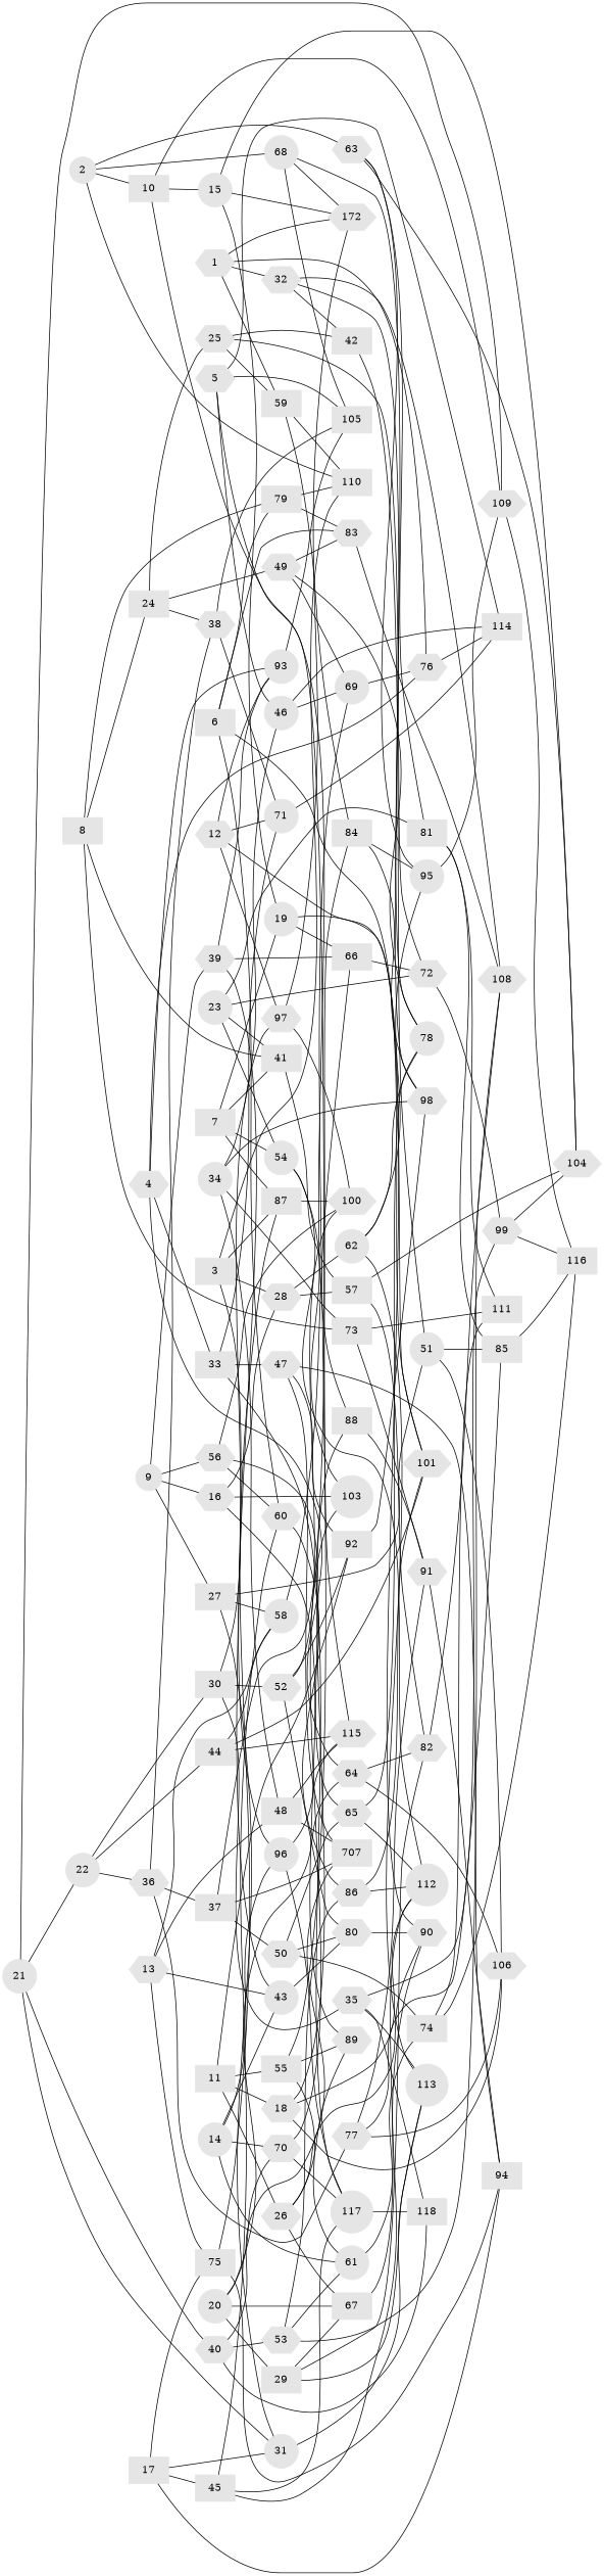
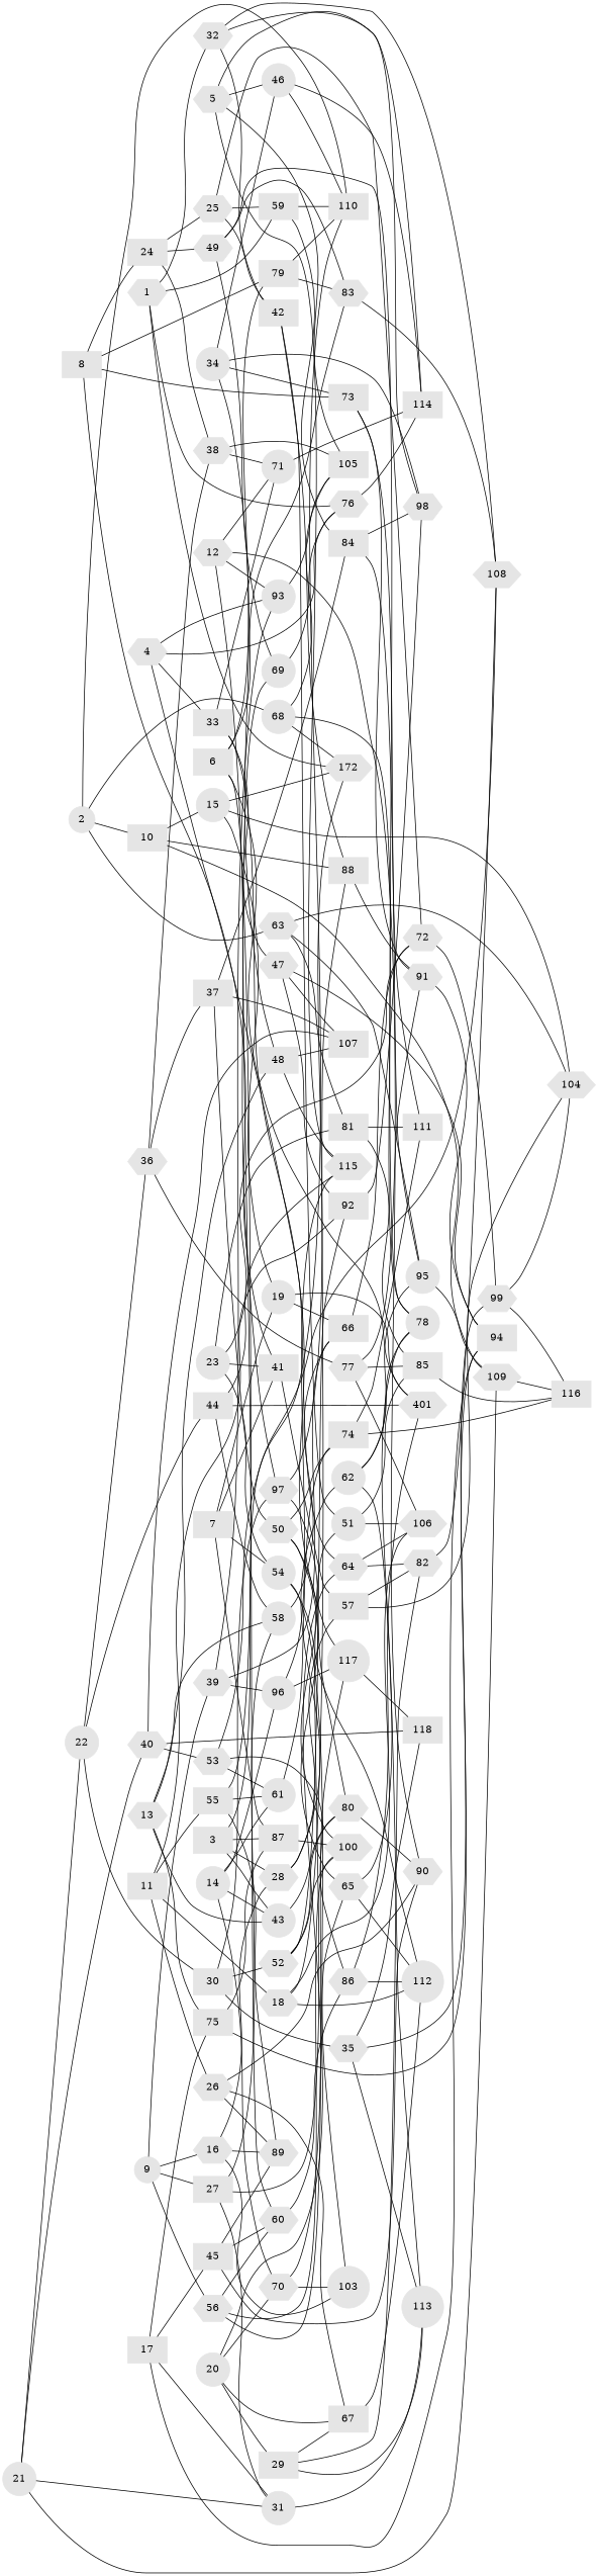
  graph {
    rankdir=LR
    node [color=gray90 shape=hexagon style=filled]
    1
    32
    59 [shape=box]
    76
    n5 [label=172]
    42 [shape=box]
    98
    108
    110 [shape=box]
    84 [shape=box]
    114 [shape=box]
    2 [shape=circle]
    10 [shape=box]
    63
    68 [shape=circle]
    15 [shape=circle]
    88 [shape=box]
    109
    104
    81 [shape=box]
    95 [shape=circle]
    105 [shape=box]
    78 [shape=circle]
    3 [shape=box]
    28
    43 [shape=circle]
    87 [shape=box]
    57 [shape=box]
    62 [shape=circle]
    80
    100
    4
    33 [shape=box]
    64
    93 [shape=circle]
    71 [shape=circle]
    47
    117 [shape=circle]
    106
    82
    46 [shape=circle]
    5
    115
    69 [shape=circle]
    6 [shape=box]
    60
    79 [shape=box]
    83
-   101
+   101 [label=401]
    86
    7 [shape=box]
    19 [shape=circle]
    41 [shape=box]
    54 [shape=circle]
    66 [shape=box]
    103 [shape=circle]
    112 [shape=circle]
    8 [shape=box]
    24 [shape=box]
    73 [shape=box]
    25
    38
    49
    91
    111 [shape=box]
    9 [shape=circle]
    16
    27 [shape=box]
    39
    56
    89
    58 [shape=circle]
    31 [shape=circle]
    51 [shape=circle]
    96 [shape=circle]
    65
    116 [shape=box]
    11 [shape=box]
    18
    26
    55 [shape=box]
    92 [shape=box]
    90
    67 [shape=box]
    61 [shape=circle]
    12
    97
    13
    48 [shape=box]
    75 [shape=box]
-   107 [shape=box label=707]
+   107 [shape=box]
    94 [shape=box]
    14 [shape=circle]
    70
    74 [shape=box]
    17 [shape=box]
    45 [shape=box]
    113 [shape=circle]
    72
    20 [shape=circle]
    29 [shape=box]
    21 [shape=circle]
    22 [shape=circle]
    40
    30 [shape=box]
    36
    44 [shape=box]
    118 [shape=box]
    53
    35
    52
    37 [shape=box]
    77
    23 [shape=circle]
    99
    85 [shape=box]
    34 [shape=circle]
    50
    1 -- 32
    1 -- 59
    1 -- 76
    1 -- n5
    32 -- 42
    32 -- 98
    32 -- 108
    59 -- 110
    59 -- 84
    76 -- 114
+   42 -- 88
    42 -- 51
    84 -- 98
    84 -- 95
    2 -- 110
    2 -- 10
    2 -- 63
    2 -- 68
    10 -- 15
    10 -- 88
    10 -- 109
    63 -- 104
    63 -- 81
    63 -- 95
    68 -- n5
    68 -- 105
    68 -- 78
    15 -- n5
    15 -- 104
    15 -- 19
    88 -- 91
    109 -- 116
    81 -- 111
    81 -- 85
    95 -- 109
    3 -- 110
    3 -- 28
    3 -- 43
    3 -- 87
    28 -- 57
    28 -- 62
    43 -- 80
    87 -- 100
    57 -- 104
    57 -- 82
    62 -- 95
    62 -- 78
    62 -- 113
    80 -- 90
    4 -- 76
    4 -- 33
    4 -- 64
    4 -- 93
    33 -- 71
    33 -- 47
    33 -- 117
    64 -- 106
    64 -- 82
    93 -- 105
    71 -- 114
    47 -- 92
    47 -- 107
    47 -- 94
    117 -- 118
    82 -- 108
    46 -- 114
-   46 -- 69
+   46 -- 110
    5 -- 114
    5 -- 105
    5 -- 46
    5 -- 115
    69 -- 76
    6 -- 60
    6 -- 79
    6 -- 83
    6 -- 101
    60 -- 86
    79 -- 110
    79 -- 83
    83 -- 108
    86 -- 101
    86 -- 112
    7 -- 87
    7 -- 19
    7 -- 41
    7 -- 54
    19 -- 101
    19 -- 66
    41 -- 57
    54 -- 103
    54 -- 112
    66 -- 72
    8 -- 79
    8 -- 41
    8 -- 24
    8 -- 73
    24 -- 25
    24 -- 38
    24 -- 49
    73 -- 91
    73 -- 111
    25 -- 59
    25 -- 42
    25 -- 72
    38 -- 105
    38 -- 71
    49 -- 78
    49 -- 69
    49 -- 83
    91 -- 94
    9 -- 16
    9 -- 27
    9 -- 39
    9 -- 56
    16 -- 28
    16 -- 103
    16 -- 89
    27 -- 58
    27 -- 31
    27 -- 51
    39 -- 93
    39 -- 66
    39 -- 96
    56 -- 100
    56 -- 60
    56 -- 65
    58 -- 66
    31 -- 113
    51 -- 106
    51 -- 85
    96 -- 117
    96 -- 115
    65 -- 78
    65 -- 112
    11 -- 18
    11 -- 26
    11 -- 55
    11 -- 92
    18 -- 88
    18 -- 106
    18 -- 112
    26 -- 89
    26 -- 90
    26 -- 67
    55 -- 69
    55 -- 89
    55 -- 61
    92 -- 98
    67 -- 112
    61 -- 74
    12 -- 93
    12 -- 71
    12 -- 90
    12 -- 97
    97 -- n5
    97 -- 100
    13 -- 43
    13 -- 58
    13 -- 48
    13 -- 75
    48 -- 115
    48 -- 107
    75 -- 87
    75 -- 94
    14 -- 43
    14 -- 96
    14 -- 61
    14 -- 70
    70 -- 117
    70 -- 103
    74 -- 111
    74 -- 116
    17 -- 31
    17 -- 75
    17 -- 94
    17 -- 45
    45 -- 60
-   45 -- 117
+   45 -- 89
    45 -- 90
    72 -- 99
    20 -- 64
    20 -- 67
    20 -- 70
    20 -- 29
    29 -- 82
    29 -- 67
    29 -- 113
    21 -- 109
    21 -- 31
    21 -- 22
    21 -- 40
    22 -- 30
    22 -- 36
    22 -- 44
    40 -- 107
    40 -- 118
    40 -- 53
    30 -- 97
    30 -- 35
    30 -- 52
    36 -- 38
    36 -- 37
    36 -- 77
    44 -- 115
    44 -- 101
    44 -- 58
    53 -- 108
    53 -- 86
    53 -- 61
    35 -- 113
    35 -- 118
    35 -- 99
    52 -- 80
    52 -- 100
    52 -- 92
    37 -- 84
    37 -- 107
    37 -- 50
    77 -- 106
    77 -- 91
    77 -- 85
    23 -- 81
    23 -- 41
    23 -- 54
    23 -- 72
    99 -- 104
    99 -- 116
    85 -- 116
    34 -- 98
    34 -- 46
    34 -- 73
    34 -- 48
    50 -- 80
    50 -- 65
    50 -- 74
  }
